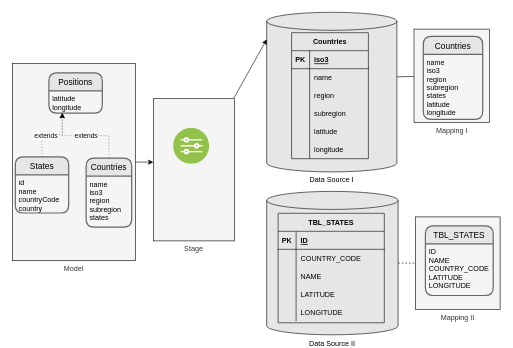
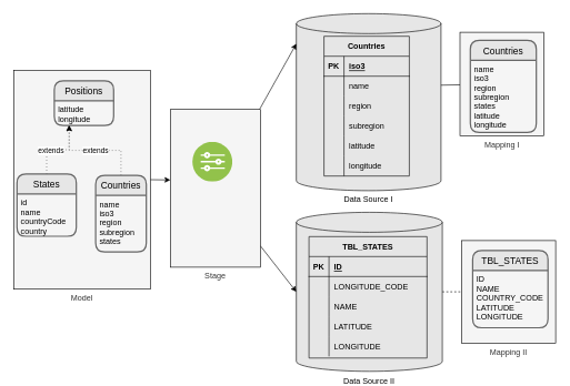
  <mxCell id="0" value="" />
  <mxCell id="1" parent="0" />
  <mxCell id="2" style="edgeStyle=none;html=1;entryX=0;entryY=0.447;entryDx=0;entryDy=0;entryPerimeter=0;strokeColor=#000000;exitX=1;exitY=0.5;exitDx=0;exitDy=0;" parent="1" source="52" target="47" edge="1"><mxGeometry relative="1" as="geometry"><mxPoint x="152" y="225.79" as="sourcePoint" /></mxGeometry></mxCell>
  <mxCell id="3" value="Data Source I" style="shape=cylinder3;whiteSpace=wrap;html=1;boundedLbl=1;backgroundOutline=1;size=15;fillColor=#E6E6E6;strokeColor=#000000;labelPosition=center;verticalLabelPosition=bottom;align=center;verticalAlign=top;fontColor=#000000;" parent="1" vertex="1"><mxGeometry x="444" y="20" width="217" height="266" as="geometry" /></mxCell>
  <mxCell id="4" value="Countries" style="shape=table;startSize=30;container=1;collapsible=1;childLayout=tableLayout;fixedRows=1;rowLines=0;fontStyle=1;align=center;resizeLast=1;fontColor=#000000;strokeColor=#000000;fillColor=#E6E6E6;" parent="1" vertex="1"><mxGeometry x="485.5" y="54" width="128" height="210" as="geometry" /></mxCell>
  <mxCell id="5" value="" style="shape=partialRectangle;collapsible=0;dropTarget=0;pointerEvents=0;fillColor=none;top=0;left=0;bottom=1;right=0;points=[[0,0.5],[1,0.5]];portConstraint=eastwest;" parent="4" vertex="1"><mxGeometry y="30" width="128" height="30" as="geometry" /></mxCell>
  <mxCell id="6" value="PK" style="shape=partialRectangle;connectable=0;fillColor=none;top=0;left=0;bottom=0;right=0;fontStyle=1;overflow=hidden;fontColor=#000000;fontSize=12;" parent="5" vertex="1"><mxGeometry width="30" height="30" as="geometry"><mxRectangle width="30" height="30" as="alternateBounds" /></mxGeometry></mxCell>
  <mxCell id="7" value="iso3" style="shape=partialRectangle;connectable=0;fillColor=none;top=0;left=0;bottom=0;right=0;align=left;spacingLeft=6;fontStyle=5;overflow=hidden;fontColor=#000000;fontSize=12;" parent="5" vertex="1"><mxGeometry x="30" width="98" height="30" as="geometry"><mxRectangle width="98" height="30" as="alternateBounds" /></mxGeometry></mxCell>
  <mxCell id="8" value="" style="shape=partialRectangle;collapsible=0;dropTarget=0;pointerEvents=0;fillColor=none;top=0;left=0;bottom=0;right=0;points=[[0,0.5],[1,0.5]];portConstraint=eastwest;" parent="4" vertex="1"><mxGeometry y="60" width="128" height="30" as="geometry" /></mxCell>
  <mxCell id="9" value="" style="shape=partialRectangle;connectable=0;fillColor=none;top=0;left=0;bottom=0;right=0;editable=1;overflow=hidden;" parent="8" vertex="1"><mxGeometry width="30" height="30" as="geometry"><mxRectangle width="30" height="30" as="alternateBounds" /></mxGeometry></mxCell>
  <mxCell id="10" value="name" style="shape=partialRectangle;connectable=0;fillColor=none;top=0;left=0;bottom=0;right=0;align=left;spacingLeft=6;overflow=hidden;fontColor=#000000;" parent="8" vertex="1"><mxGeometry x="30" width="98" height="30" as="geometry"><mxRectangle width="98" height="30" as="alternateBounds" /></mxGeometry></mxCell>
  <mxCell id="11" value="" style="shape=partialRectangle;collapsible=0;dropTarget=0;pointerEvents=0;fillColor=none;top=0;left=0;bottom=0;right=0;points=[[0,0.5],[1,0.5]];portConstraint=eastwest;" parent="4" vertex="1"><mxGeometry y="90" width="128" height="30" as="geometry" /></mxCell>
  <mxCell id="12" value="" style="shape=partialRectangle;connectable=0;fillColor=none;top=0;left=0;bottom=0;right=0;editable=1;overflow=hidden;" parent="11" vertex="1"><mxGeometry width="30" height="30" as="geometry"><mxRectangle width="30" height="30" as="alternateBounds" /></mxGeometry></mxCell>
  <mxCell id="13" value="region" style="shape=partialRectangle;connectable=0;fillColor=none;top=0;left=0;bottom=0;right=0;align=left;spacingLeft=6;overflow=hidden;fontColor=#000000;" parent="11" vertex="1"><mxGeometry x="30" width="98" height="30" as="geometry"><mxRectangle width="98" height="30" as="alternateBounds" /></mxGeometry></mxCell>
  <mxCell id="14" value="" style="shape=partialRectangle;collapsible=0;dropTarget=0;pointerEvents=0;fillColor=none;top=0;left=0;bottom=0;right=0;points=[[0,0.5],[1,0.5]];portConstraint=eastwest;" parent="4" vertex="1"><mxGeometry y="120" width="128" height="30" as="geometry" /></mxCell>
  <mxCell id="15" value="" style="shape=partialRectangle;connectable=0;fillColor=none;top=0;left=0;bottom=0;right=0;editable=1;overflow=hidden;" parent="14" vertex="1"><mxGeometry width="30" height="30" as="geometry"><mxRectangle width="30" height="30" as="alternateBounds" /></mxGeometry></mxCell>
  <mxCell id="16" value="subregion" style="shape=partialRectangle;connectable=0;fillColor=none;top=0;left=0;bottom=0;right=0;align=left;spacingLeft=6;overflow=hidden;fontColor=#000000;" parent="14" vertex="1"><mxGeometry x="30" width="98" height="30" as="geometry"><mxRectangle width="98" height="30" as="alternateBounds" /></mxGeometry></mxCell>
  <mxCell id="17" value="" style="shape=partialRectangle;collapsible=0;dropTarget=0;pointerEvents=0;fillColor=none;top=0;left=0;bottom=0;right=0;points=[[0,0.5],[1,0.5]];portConstraint=eastwest;" parent="4" vertex="1"><mxGeometry y="150" width="128" height="30" as="geometry" /></mxCell>
  <mxCell id="18" value="" style="shape=partialRectangle;connectable=0;fillColor=none;top=0;left=0;bottom=0;right=0;editable=1;overflow=hidden;" parent="17" vertex="1"><mxGeometry width="30" height="30" as="geometry"><mxRectangle width="30" height="30" as="alternateBounds" /></mxGeometry></mxCell>
  <mxCell id="19" value="latitude" style="shape=partialRectangle;connectable=0;fillColor=none;top=0;left=0;bottom=0;right=0;align=left;spacingLeft=6;overflow=hidden;fontColor=#000000;" parent="17" vertex="1"><mxGeometry x="30" width="98" height="30" as="geometry"><mxRectangle width="98" height="30" as="alternateBounds" /></mxGeometry></mxCell>
  <mxCell id="20" value="" style="shape=partialRectangle;collapsible=0;dropTarget=0;pointerEvents=0;fillColor=none;top=0;left=0;bottom=0;right=0;points=[[0,0.5],[1,0.5]];portConstraint=eastwest;" parent="4" vertex="1"><mxGeometry y="180" width="128" height="30" as="geometry" /></mxCell>
  <mxCell id="21" value="" style="shape=partialRectangle;connectable=0;fillColor=none;top=0;left=0;bottom=0;right=0;editable=1;overflow=hidden;" parent="20" vertex="1"><mxGeometry width="30" height="30" as="geometry"><mxRectangle width="30" height="30" as="alternateBounds" /></mxGeometry></mxCell>
  <mxCell id="22" value="longitude" style="shape=partialRectangle;connectable=0;fillColor=none;top=0;left=0;bottom=0;right=0;align=left;spacingLeft=6;overflow=hidden;fontColor=#000000;" parent="20" vertex="1"><mxGeometry x="30" width="98" height="30" as="geometry"><mxRectangle width="98" height="30" as="alternateBounds" /></mxGeometry></mxCell>
  <mxCell id="23" style="edgeStyle=none;html=1;entryX=1;entryY=0.404;entryDx=0;entryDy=0;entryPerimeter=0;strokeColor=#000000;dashed=0;endArrow=none;endFill=0;" parent="1" source="24" target="3" edge="1"><mxGeometry relative="1" as="geometry" /></mxCell>
  <mxCell id="24" value="Mapping I" style="rounded=0;whiteSpace=wrap;html=1;labelBackgroundColor=none;sketch=0;fillColor=#f5f5f5;fontColor=#333333;strokeColor=#000000;labelPosition=center;verticalLabelPosition=bottom;align=center;verticalAlign=top;" parent="1" vertex="1"><mxGeometry x="689.5" y="48" width="125.5" height="155.5" as="geometry" /></mxCell>
  <mxCell id="25" value="Countries" style="swimlane;childLayout=stackLayout;horizontal=1;startSize=30;horizontalStack=0;rounded=1;fontSize=14;fontStyle=0;strokeWidth=2;resizeParent=0;resizeLast=1;shadow=0;dashed=0;align=center;fontColor=#000000;fillColor=#E6E6E6;strokeColor=#666666;" parent="1" vertex="1"><mxGeometry x="705" y="60" width="99" height="138.5" as="geometry" /></mxCell>
  <mxCell id="26" value="name&#10;iso3&#10;region&#10;subregion&#10;states&#10;latitude&#10;longitude" style="align=left;strokeColor=none;fillColor=none;spacingLeft=4;fontSize=12;verticalAlign=top;resizable=0;rotatable=0;part=1;fontColor=#000000;" parent="25" vertex="1"><mxGeometry y="30" width="99" height="108.5" as="geometry" /></mxCell>
  <mxCell id="27" style="edgeStyle=none;html=1;entryX=0;entryY=0.5;entryDx=0;entryDy=0;dashed=1;endArrow=none;endFill=0;strokeColor=#000000;" parent="1" source="28" target="49" edge="1"><mxGeometry relative="1" as="geometry" /></mxCell>
  <mxCell id="28" value="Data Source II" style="shape=cylinder3;whiteSpace=wrap;html=1;boundedLbl=1;backgroundOutline=1;size=15;fillColor=#E6E6E6;strokeColor=#000000;labelPosition=center;verticalLabelPosition=bottom;align=center;verticalAlign=top;fontColor=#000000;" parent="1" vertex="1"><mxGeometry x="444" y="318.5" width="219" height="239" as="geometry" /></mxCell>
  <mxCell id="29" value="TBL_STATES" style="shape=table;startSize=30;container=1;collapsible=1;childLayout=tableLayout;fixedRows=1;rowLines=0;fontStyle=1;align=center;resizeLast=1;fontColor=#000000;strokeColor=#000000;fillColor=#E6E6E6;" parent="1" vertex="1"><mxGeometry x="463" y="355" width="177" height="182.5" as="geometry" /></mxCell>
  <mxCell id="30" value="" style="shape=partialRectangle;collapsible=0;dropTarget=0;pointerEvents=0;fillColor=none;top=0;left=0;bottom=1;right=0;points=[[0,0.5],[1,0.5]];portConstraint=eastwest;" parent="29" vertex="1"><mxGeometry y="30" width="177" height="30" as="geometry" /></mxCell>
  <mxCell id="31" value="PK" style="shape=partialRectangle;connectable=0;fillColor=none;top=0;left=0;bottom=0;right=0;fontStyle=1;overflow=hidden;fontColor=#000000;" parent="30" vertex="1"><mxGeometry width="30" height="30" as="geometry"><mxRectangle width="30" height="30" as="alternateBounds" /></mxGeometry></mxCell>
  <mxCell id="32" value="ID" style="shape=partialRectangle;connectable=0;fillColor=none;top=0;left=0;bottom=0;right=0;align=left;spacingLeft=6;fontStyle=5;overflow=hidden;fontColor=#000000;" parent="30" vertex="1"><mxGeometry x="30" width="147" height="30" as="geometry"><mxRectangle width="147" height="30" as="alternateBounds" /></mxGeometry></mxCell>
  <mxCell id="33" value="" style="shape=partialRectangle;collapsible=0;dropTarget=0;pointerEvents=0;fillColor=none;top=0;left=0;bottom=0;right=0;points=[[0,0.5],[1,0.5]];portConstraint=eastwest;fontColor=#000000;" parent="29" vertex="1"><mxGeometry y="60" width="177" height="30" as="geometry" /></mxCell>
  <mxCell id="34" value="" style="shape=partialRectangle;connectable=0;fillColor=none;top=0;left=0;bottom=0;right=0;editable=1;overflow=hidden;fontColor=#000000;" parent="33" vertex="1"><mxGeometry width="30" height="30" as="geometry"><mxRectangle width="30" height="30" as="alternateBounds" /></mxGeometry></mxCell>
- <mxCell id="35" value="COUNTRY_CODE" style="shape=partialRectangle;connectable=0;fillColor=none;top=0;left=0;bottom=0;right=0;align=left;spacingLeft=6;overflow=hidden;fontColor=#000000;" parent="33" vertex="1"><mxGeometry x="30" width="147" height="30" as="geometry"><mxRectangle width="147" height="30" as="alternateBounds" /></mxGeometry></mxCell>
+ <mxCell id="35" value="LONGITUDE_CODE" style="shape=partialRectangle;connectable=0;fillColor=none;top=0;left=0;bottom=0;right=0;align=left;spacingLeft=6;overflow=hidden;fontColor=#000000;" parent="33" vertex="1"><mxGeometry x="30" width="147" height="30" as="geometry"><mxRectangle width="147" height="30" as="alternateBounds" /></mxGeometry></mxCell>
  <mxCell id="36" value="" style="shape=partialRectangle;collapsible=0;dropTarget=0;pointerEvents=0;fillColor=none;top=0;left=0;bottom=0;right=0;points=[[0,0.5],[1,0.5]];portConstraint=eastwest;" parent="29" vertex="1"><mxGeometry y="90" width="177" height="30" as="geometry" /></mxCell>
  <mxCell id="37" value="" style="shape=partialRectangle;connectable=0;fillColor=none;top=0;left=0;bottom=0;right=0;editable=1;overflow=hidden;" parent="36" vertex="1"><mxGeometry width="30" height="30" as="geometry"><mxRectangle width="30" height="30" as="alternateBounds" /></mxGeometry></mxCell>
  <mxCell id="38" value="NAME" style="shape=partialRectangle;connectable=0;fillColor=none;top=0;left=0;bottom=0;right=0;align=left;spacingLeft=6;overflow=hidden;fontColor=#000000;" parent="36" vertex="1"><mxGeometry x="30" width="147" height="30" as="geometry"><mxRectangle width="147" height="30" as="alternateBounds" /></mxGeometry></mxCell>
  <mxCell id="39" value="" style="shape=partialRectangle;collapsible=0;dropTarget=0;pointerEvents=0;fillColor=none;top=0;left=0;bottom=0;right=0;points=[[0,0.5],[1,0.5]];portConstraint=eastwest;fontColor=#000000;" parent="29" vertex="1"><mxGeometry y="120" width="177" height="30" as="geometry" /></mxCell>
  <mxCell id="40" value="" style="shape=partialRectangle;connectable=0;fillColor=none;top=0;left=0;bottom=0;right=0;editable=1;overflow=hidden;fontColor=#000000;" parent="39" vertex="1"><mxGeometry width="30" height="30" as="geometry"><mxRectangle width="30" height="30" as="alternateBounds" /></mxGeometry></mxCell>
  <mxCell id="41" value="LATITUDE" style="shape=partialRectangle;connectable=0;fillColor=none;top=0;left=0;bottom=0;right=0;align=left;spacingLeft=6;overflow=hidden;fontColor=#000000;" parent="39" vertex="1"><mxGeometry x="30" width="147" height="30" as="geometry"><mxRectangle width="147" height="30" as="alternateBounds" /></mxGeometry></mxCell>
  <mxCell id="42" value="" style="shape=partialRectangle;collapsible=0;dropTarget=0;pointerEvents=0;fillColor=none;top=0;left=0;bottom=0;right=0;points=[[0,0.5],[1,0.5]];portConstraint=eastwest;fontColor=#000000;" parent="29" vertex="1"><mxGeometry y="150" width="177" height="30" as="geometry" /></mxCell>
  <mxCell id="43" value="" style="shape=partialRectangle;connectable=0;fillColor=none;top=0;left=0;bottom=0;right=0;editable=1;overflow=hidden;fontColor=#000000;" parent="42" vertex="1"><mxGeometry width="30" height="30" as="geometry"><mxRectangle width="30" height="30" as="alternateBounds" /></mxGeometry></mxCell>
  <mxCell id="44" value="LONGITUDE" style="shape=partialRectangle;connectable=0;fillColor=none;top=0;left=0;bottom=0;right=0;align=left;spacingLeft=6;overflow=hidden;fontColor=#000000;" parent="42" vertex="1"><mxGeometry x="30" width="147" height="30" as="geometry"><mxRectangle width="147" height="30" as="alternateBounds" /></mxGeometry></mxCell>
  <mxCell id="45" style="edgeStyle=none;html=1;entryX=0;entryY=0;entryDx=0;entryDy=45.25;entryPerimeter=0;strokeColor=#000000;" parent="1" source="47" target="3" edge="1"><mxGeometry relative="1" as="geometry" /></mxCell>
+ <mxCell id="46" style="edgeStyle=none;html=1;entryX=0;entryY=0.5;entryDx=0;entryDy=0;entryPerimeter=0;strokeColor=#000000;" parent="1" source="47" target="28" edge="1"><mxGeometry relative="1" as="geometry" /></mxCell>
  <mxCell id="47" value="Stage" style="rounded=0;whiteSpace=wrap;html=1;labelBackgroundColor=none;sketch=0;fillColor=#f5f5f5;fontColor=#333333;strokeColor=#000000;labelPosition=center;verticalLabelPosition=bottom;align=center;verticalAlign=top;" parent="1" vertex="1"><mxGeometry x="255" y="164" width="135" height="237" as="geometry" /></mxCell>
  <mxCell id="48" value="" style="aspect=fixed;perimeter=ellipsePerimeter;html=1;align=center;shadow=0;dashed=0;fontColor=#4277BB;labelBackgroundColor=#ffffff;fontSize=12;spacingTop=3;image;image=img/lib/ibm/vpc/Rules.svg;labelBorderColor=default;" parent="1" vertex="1"><mxGeometry x="288.5" y="213" width="60" height="60" as="geometry" /></mxCell>
  <mxCell id="49" value="Mapping II" style="rounded=0;whiteSpace=wrap;html=1;labelBackgroundColor=none;sketch=0;fillColor=#f5f5f5;fontColor=#333333;strokeColor=#000000;labelPosition=center;verticalLabelPosition=bottom;align=center;verticalAlign=top;" parent="1" vertex="1"><mxGeometry x="692" y="361" width="141" height="154" as="geometry" /></mxCell>
  <mxCell id="50" value="TBL_STATES" style="swimlane;childLayout=stackLayout;horizontal=1;startSize=30;horizontalStack=0;rounded=1;fontSize=14;fontStyle=0;strokeWidth=2;resizeParent=0;resizeLast=1;shadow=0;dashed=0;align=center;fontColor=#000000;fillColor=#E6E6E6;strokeColor=#666666;" parent="1" vertex="1"><mxGeometry x="708.5" y="376" width="113" height="116" as="geometry" /></mxCell>
  <mxCell id="51" value="ID&#10;NAME&#10;COUNTRY_CODE&#10;LATITUDE&#10;LONGITUDE" style="align=left;strokeColor=none;fillColor=none;spacingLeft=4;fontSize=12;verticalAlign=top;resizable=0;rotatable=0;part=1;fontColor=#000000;" parent="50" vertex="1"><mxGeometry y="30" width="113" height="86" as="geometry" /></mxCell>
  <mxCell id="52" value="Model" style="rounded=0;whiteSpace=wrap;html=1;labelBackgroundColor=none;sketch=0;fillColor=#f5f5f5;fontColor=#333333;strokeColor=#000000;labelPosition=center;verticalLabelPosition=bottom;align=center;verticalAlign=top;" parent="1" vertex="1"><mxGeometry x="20" y="105" width="205" height="329" as="geometry" /></mxCell>
  <mxCell id="53" value="Positions" style="swimlane;childLayout=stackLayout;horizontal=1;startSize=30;horizontalStack=0;rounded=1;fontSize=14;fontStyle=0;strokeWidth=2;resizeParent=0;resizeLast=1;shadow=0;dashed=0;align=center;fontColor=#000000;fillColor=#E6E6E6;strokeColor=#666666;" parent="1" vertex="1"><mxGeometry x="81" y="121" width="89" height="67" as="geometry" /></mxCell>
  <mxCell id="54" value="latitude&#10;longitude" style="align=left;strokeColor=none;fillColor=none;spacingLeft=4;fontSize=12;verticalAlign=top;resizable=0;rotatable=0;part=1;fontColor=#000000;" parent="53" vertex="1"><mxGeometry y="30" width="89" height="37" as="geometry" /></mxCell>
  <mxCell id="55" style="edgeStyle=orthogonalEdgeStyle;rounded=0;orthogonalLoop=1;jettySize=auto;html=1;entryX=0.25;entryY=1;entryDx=0;entryDy=0;dashed=1;dashPattern=1 4;labelBackgroundColor=#FFFFFF;fontColor=#000000;strokeColor=#000000;" parent="1" source="57" target="54" edge="1"><mxGeometry relative="1" as="geometry" /></mxCell>
  <mxCell id="56" value="extends" style="edgeLabel;html=1;align=center;verticalAlign=middle;resizable=0;points=[];labelBackgroundColor=#FFFFFF;fontColor=#000000;" parent="55" vertex="1" connectable="0"><mxGeometry x="-0.224" y="-1" relative="1" as="geometry"><mxPoint x="1" as="offset" /></mxGeometry></mxCell>
  <mxCell id="57" value="States" style="swimlane;childLayout=stackLayout;horizontal=1;startSize=30;horizontalStack=0;rounded=1;fontSize=14;fontStyle=0;strokeWidth=2;resizeParent=0;resizeLast=1;shadow=0;dashed=0;align=center;fontColor=#000000;fillColor=#E6E6E6;strokeColor=#666666;" parent="1" vertex="1"><mxGeometry x="25" y="261" width="89" height="93.5" as="geometry" /></mxCell>
  <mxCell id="58" value="id&#10;name&#10;countryCode&#10;country" style="align=left;strokeColor=none;fillColor=none;spacingLeft=4;fontSize=12;verticalAlign=top;resizable=0;rotatable=0;part=1;fontColor=#000000;" parent="57" vertex="1"><mxGeometry y="30" width="89" height="63.5" as="geometry" /></mxCell>
  <mxCell id="59" value="extends" style="edgeStyle=orthogonalEdgeStyle;rounded=0;orthogonalLoop=1;jettySize=auto;html=1;entryX=0.25;entryY=1;entryDx=0;entryDy=0;strokeColor=#000000;dashed=1;dashPattern=1 4;fontColor=#000000;labelBackgroundColor=#FFFFFF;" parent="1" source="60" target="54" edge="1"><mxGeometry relative="1" as="geometry" /></mxCell>
  <mxCell id="60" value="Countries" style="swimlane;childLayout=stackLayout;horizontal=1;startSize=30;horizontalStack=0;rounded=1;fontSize=14;fontStyle=0;strokeWidth=2;resizeParent=0;resizeLast=1;shadow=0;dashed=0;align=center;fontColor=#000000;fillColor=#E6E6E6;strokeColor=#666666;" parent="1" vertex="1"><mxGeometry x="143" y="263" width="76" height="115" as="geometry" /></mxCell>
  <mxCell id="61" value="name&#10;iso3&#10;region&#10;subregion&#10;states" style="align=left;strokeColor=none;fillColor=none;spacingLeft=4;fontSize=12;verticalAlign=top;resizable=0;rotatable=0;part=1;fontColor=#000000;" parent="60" vertex="1"><mxGeometry y="30" width="76" height="85" as="geometry" /></mxCell>
